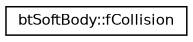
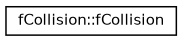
  digraph {
    rankdir=LR
-   n1 [color=black fillcolor=white fontname=Helvetica fontsize=10 height=0.2 label="btSoftBody::fCollision" shape=record style=filled width=0.4]
+   n1 [color=black fillcolor=white fontname=Helvetica fontsize=10 height=0.2 label="fCollision::fCollision" shape=record style=filled width=0.4]
  }
